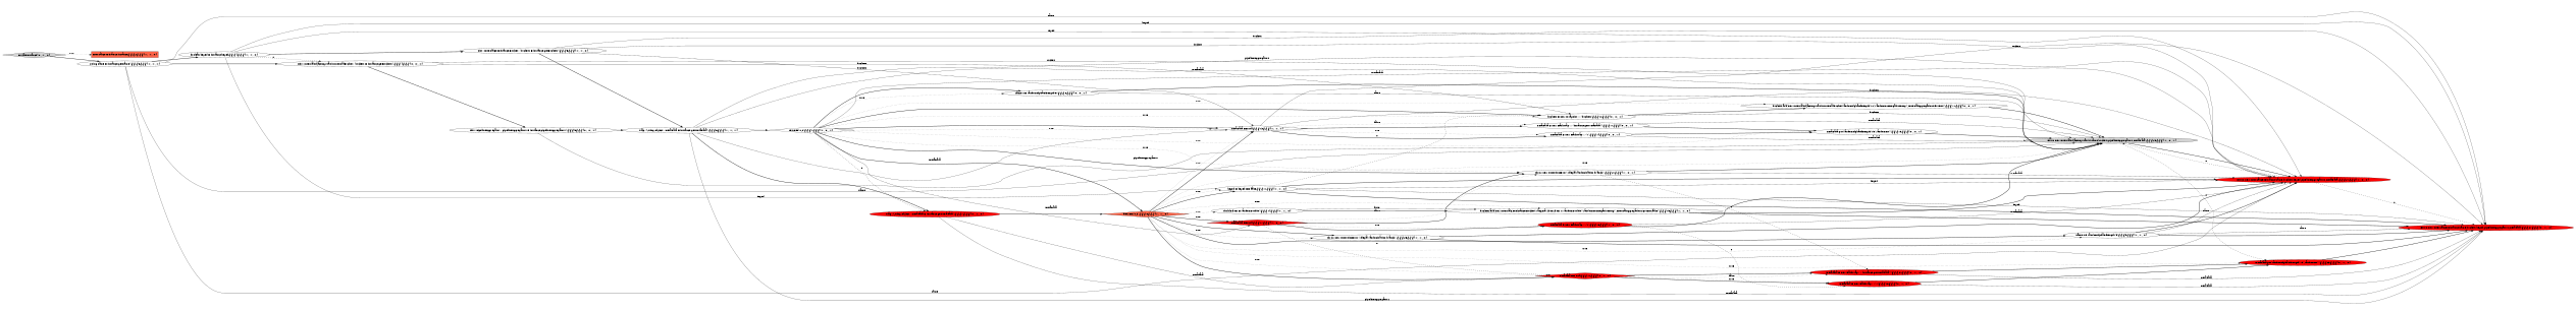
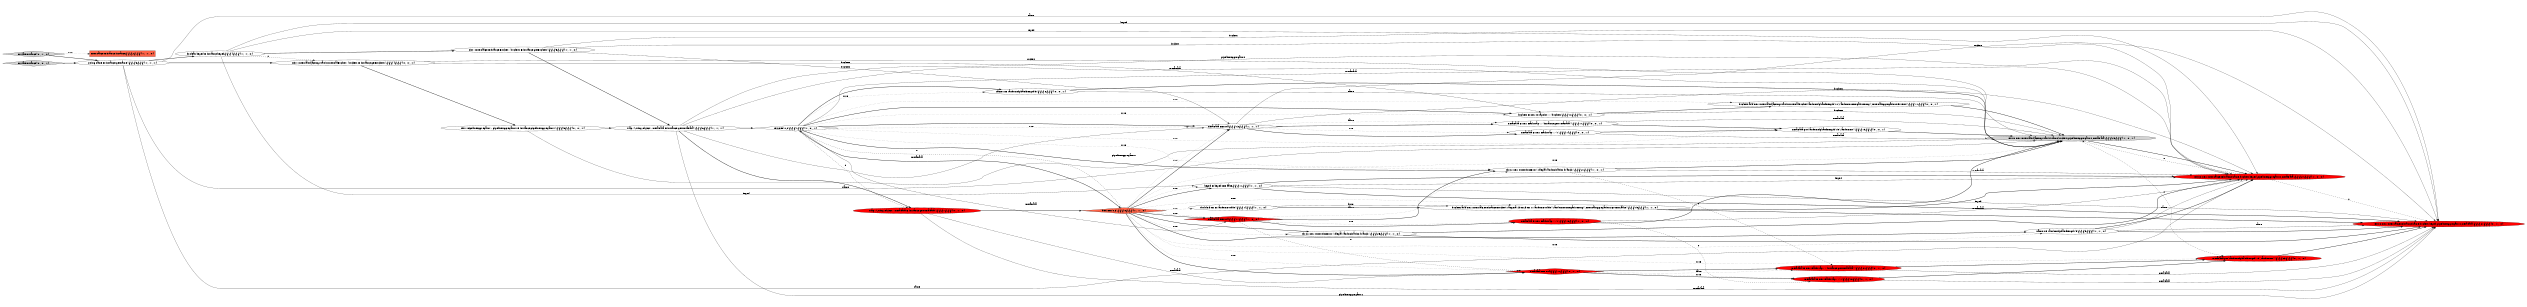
  digraph {
    rankdir=LR
    node [fillcolor=white shape=ellipse style=filled]
    edge [style=bold]
    n1 [label="name += randomAlphaOfLength(5)@@@8@@@['0', '0', '1']"]
    n2 [fillcolor=lightgray label="return new InternalAdjacencyMatrix(name,buckets,pipelineAggregators,metaData)@@@23@@@['1', '0', '1']"]
    n3 [fillcolor=red label="return new InternalGeoDistance(name,buckets,keyed,pipelineAggregators,metaData)@@@27@@@['1', '0', '0']"]
    n4 [fillcolor=red label="metadata.put(randomAlphaOfLength(15),randomInt())@@@23@@@['0', '1', '0']"]
    n5 [fillcolor=lightgray label="mutateInstance['0', '1', '0']" shape=diamond]
    n6 [fillcolor=tomato label="InternalGeoDistance instance@@@2@@@['1', '1', '0']" shape=box]
    n7 [label="String name = instance.getName()@@@3@@@['1', '1', '1']"]
    n8 [fillcolor=red label="return new InternalGeoDistance(name,buckets,keyed,pipelineAggregators,metadata)@@@27@@@['0', '1', '0']"]
    n9 [label="boolean keyed = instance.keyed@@@4@@@['1', '1', '0']"]
    n10 [label="List<InternalAdjacencyMatrix.InternalBucket> buckets = instance.getBuckets()@@@4@@@['0', '0', '1']"]
    n11 [label="metaData.put(randomAlphaOfLength(15),randomInt())@@@19@@@['0', '0', '1']"]
    n12 [label="name += randomAlphaOfLength(5)@@@9@@@['1', '1', '0']"]
    n13 [fillcolor=red label="metadata == null@@@17@@@['0', '1', '0']" shape=diamond]
    n14 [fillcolor=red label="metadata = new HashMap<>(instance.getMetadata())@@@21@@@['0', '1', '0']"]
    n15 [fillcolor=red label="metadata = new HashMap<>(1)@@@18@@@['0', '1', '0']"]
    n16 [label="metaData = new HashMap<>(1)@@@14@@@['0', '0', '1']"]
    n17 [label="buckets.add(new InternalAdjacencyMatrix.InternalBucket(randomAlphaOfLength(10),randomNonNegativeLong(),InternalAggregations.EMPTY))@@@11@@@['0', '0', '1']"]
    n18 [label="List<InternalGeoDistance.Bucket> buckets = instance.getBuckets()@@@5@@@['1', '1', '0']"]
    n19 [label="metaData == null@@@13@@@['1', '1', '1']" shape=diamond]
    n20 [label="Map<String,Object> metaData = instance.getMetaData()@@@6@@@['1', '1', '1']"]
    n21 [label="metaData = new HashMap<>(instance.getMetaData())@@@17@@@['0', '0', '1']"]
    n22 [label="between(0,2)@@@7@@@['1', '0', '1']" shape=diamond]
    n23 [fillcolor=red label="Map<String,Object> metadata = instance.getMetadata()@@@7@@@['0', '1', '0']"]
    n24 [fillcolor=red label="metaData = new HashMap<>(1)@@@18@@@['1', '0', '0']"]
+   n25 [fillcolor=lightgray label="mutateInstance['0', '0', '1']" shape=diamond]
    n26 [label="throw new AssertionError(\"Illegal randomisation branch\")@@@21@@@['1', '0', '1']"]
    n27 [fillcolor=tomato label="between(0,3)@@@8@@@['1', '1', '0']" shape=diamond]
    n28 [label="double from = randomDouble()@@@14@@@['1', '1', '0']"]
    n29 [label="throw new AssertionError(\"Illegal randomisation branch\")@@@25@@@['1', '1', '0']"]
    n30 [label="keyed = keyed == false@@@11@@@['1', '1', '0']"]
    n31 [fillcolor=red label="metaData == null@@@17@@@['1', '0', '0']" shape=diamond]
    n32 [label="buckets.add(new InternalGeoDistance.Bucket(\"range_a\",from,from + randomDouble(),randomNonNegativeLong(),InternalAggregations.EMPTY,false))@@@15@@@['1', '1', '0']"]
    n33 [label="buckets = new ArrayList<>(buckets)@@@10@@@['0', '0', '1']"]
    n34 [label="List<PipelineAggregator> pipelineAggregators = instance.pipelineAggregators()@@@5@@@['0', '0', '1']"]
    n1 -> n2 [label=name style=solid]
    n1 -> n2
    n2 -> n3
    n2 -> n4 [label=0 style=dashed]
    n3 -> n2 [label=0 style=dashed]
    n3 -> n8 [label=0 style=dashed]
    n4 -> n8
    n5 -> n6 [label=true style=dotted]
    n5 -> n7
    n7 -> n2 [label=name style=solid]
    n7 -> n3 [label=name style=solid]
    n7 -> n8 [label=name style=solid]
    n7 -> n9
    n7 -> n10
    n9 -> n3 [label=keyed style=solid]
    n9 -> n8 [label=keyed style=solid]
    n9 -> n10 [label=0 style=dashed]
    n9 -> n18
    n9 -> n30 [label=keyed style=solid]
    n10 -> n2 [label=buckets style=solid]
    n10 -> n33 [label=buckets style=solid]
    n10 -> n34
    n11 -> n2
    n12 -> n3
    n12 -> n3 [label=name style=solid]
    n12 -> n8 [label=name style=solid]
    n12 -> n8
    n13 -> n14
    n13 -> n14 [label=false style=dotted]
    n13 -> n15 [label=true style=dotted]
    n13 -> n15
    n14 -> n4
    n14 -> n8 [label=metadata style=solid]
    n15 -> n4
    n15 -> n8 [label=metadata style=solid]
    n16 -> n2 [label=metaData style=solid]
    n16 -> n11
    n17 -> n2
    n18 -> n3 [label=buckets style=solid]
    n18 -> n8 [label=buckets style=solid]
    n18 -> n19 [label=buckets style=solid]
    n18 -> n20
    n19 -> n3 [label=buckets style=solid]
    n19 -> n8 [label=buckets style=solid]
    n19 -> n16
    n19 -> n16 [label=true style=dotted]
    n19 -> n21 [label=false style=dotted]
    n19 -> n21
    n20 -> n2 [label=metaData style=solid]
    n20 -> n3 [label=pipelineAggregators style=solid]
    n20 -> n8 [label=pipelineAggregators style=solid]
    n20 -> n19 [label=metaData style=solid]
    n20 -> n22
    n20 -> n23
    n21 -> n2 [label=metaData style=solid]
    n21 -> n11
    n22 -> n1 [label=true style=dotted]
    n22 -> n1
    n22 -> n3 [label=metaData style=solid]
    n22 -> n11 [label=true style=dotted]
    n22 -> n17 [label=true style=dotted]
    n22 -> n19
    n22 -> n19 [label=true style=dotted]
    n22 -> n23 [label=0 style=dashed]
    n22 -> n26 [label=true style=dotted]
    n22 -> n26
    n22 -> n27
    n22 -> n31 [label=metaData style=solid]
    n22 -> n33 [label=true style=dotted]
    n22 -> n33
    n23 -> n8 [label=metadata style=solid]
    n23 -> n13 [label=metadata style=solid]
    n23 -> n27
    n24 -> n2
    n24 -> n3 [label=metaData style=solid]
    n24 -> n15 [label=0 style=dashed]
+   n25 -> n7
    n26 -> n2
    n26 -> n3 [label=metaData style=solid]
    n26 -> n14 [label=0 style=dashed]
    n27 -> n2 [label=true style=dotted]
    n27 -> n4 [label=true style=dotted]
    n27 -> n12 [label=true style=dotted]
    n27 -> n12
    n27 -> n13 [label=true style=dotted]
    n27 -> n13
    n27 -> n19
    n27 -> n19 [label=true style=dotted]
+   n27 -> n22 [label=0 style=dashed]
    n27 -> n28 [label=true style=dotted]
    n27 -> n29
    n27 -> n29 [label=true style=dotted]
    n27 -> n30 [label=true style=dotted]
    n27 -> n30
    n27 -> n31 [label=true style=dotted]
    n27 -> n31
    n27 -> n32 [label=true style=dotted]
    n28 -> n32
    n28 -> n32 [label=from style=solid]
    n29 -> n3
    n29 -> n8
    n30 -> n3
    n30 -> n3 [label=keyed style=solid]
    n30 -> n8
    n30 -> n8 [label=keyed style=solid]
-   n30 -> n33 [label=0 style=dashed]
    n31 -> n13 [label=0 style=dashed]
    n31 -> n24 [label=true style=dotted]
    n31 -> n24
    n31 -> n26
    n31 -> n26 [label=false style=dotted]
    n32 -> n3
    n32 -> n8
    n33 -> n2 [label=buckets style=solid]
    n33 -> n17
    n34 -> n2 [label=pipelineAggregators style=solid]
    n34 -> n20
  }
